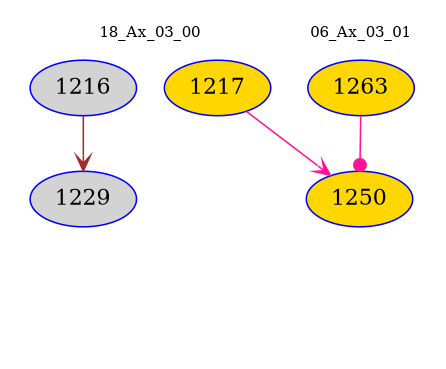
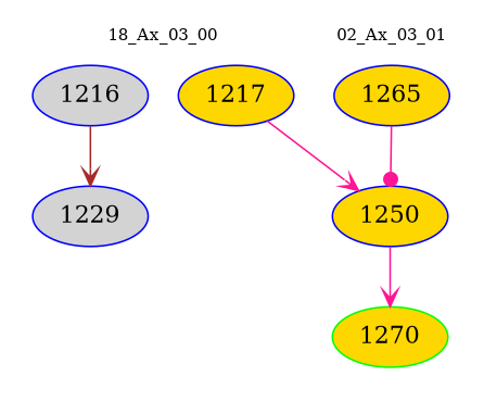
  digraph {
    node [color=blue fillcolor=gold style=filled]
    edge [arrowhead=vee color=deeppink]
    n1 [label=1217]
    n2 [fillcolor=lightgrey label=1216]
    n3 [fillcolor=lightgrey label=1229]
-   n4 [label=1263]
+   n4 [label=1265]
    n5 [label=1250]
+   n6 [color=green label=1270]
    subgraph cluster_1 {
      color=white
      fontsize=10
      label="18_Ax_03_00"
      n1
      n2
      n3
    }
    subgraph cluster_2 {
      color=white
      fontsize=10
-     label="06_Ax_03_01"
+     label="02_Ax_03_01"
      n4
      n5
+     n6
    }
    n1 -> n5
    n2 -> n3 [color=brown]
    n4 -> n5 [arrowhead=dot]
+   n5 -> n6
  }
